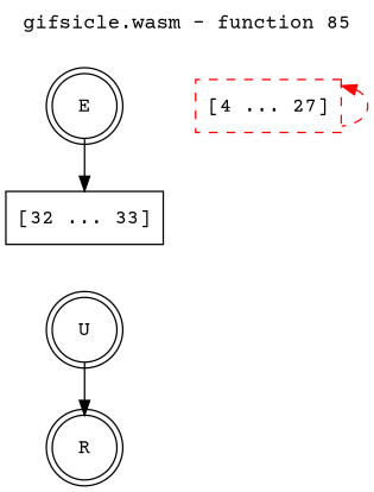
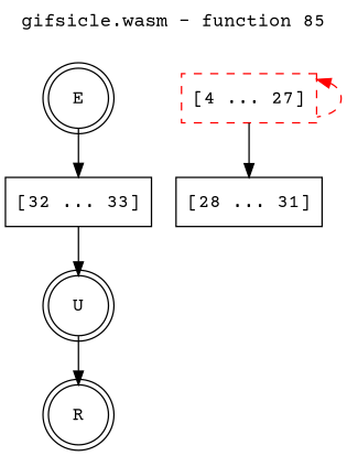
  digraph {
    fontname="Courier Prime"
    label="gifsicle.wasm - function 85"
    labelfontcolor=black
    labelfontname=Helvetica
    labelfontsize=16
    labelloc=t
    node [fontname="Courier Prime" shape=doublecircle]
    edge [fontname="Courier Prime"]
    E
    n2 [color=black label="[32 ... 33]" shape=box style=solid]
    n3 [label=U]
    n4 [label=R]
    n5 [color=red label="[4 ... 27]" shape=box style=dashed]
+   n6 [color=black label="[28 ... 31]" shape=box style=solid]
    E -> n2
+   n2 -> n3
    n3 -> n4
    n5 -> n5 [color=red dir=back style=dashed]
+   n5 -> n6
  }
